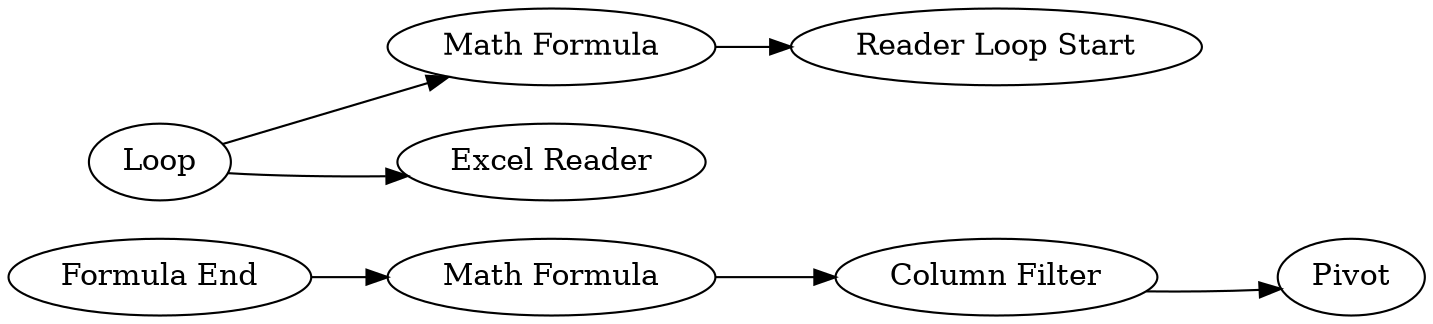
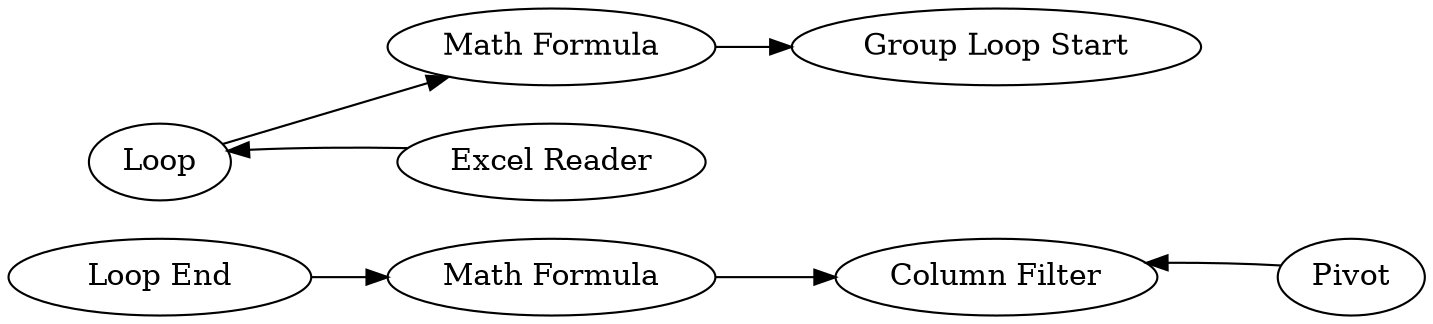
  digraph {
    rankdir=LR
-   n1 [label="Formula End"]
+   n1 [label="Loop End"]
    n2 [label="Math Formula"]
    n3 [label="Column Filter"]
    n4 [label="Math Formula"]
-   n5 [label="Reader Loop Start"]
+   n5 [label="Group Loop Start"]
    n6 [label=Loop]
    n7 [label=Pivot]
    n8 [label="Excel Reader"]
    n1 -> n2
    n2 -> n3
-   n3 -> n7
+   n7 -> n3
    n4 -> n5
    n6 -> n4
-   n6 -> n8
+   n8 -> n6
  }
